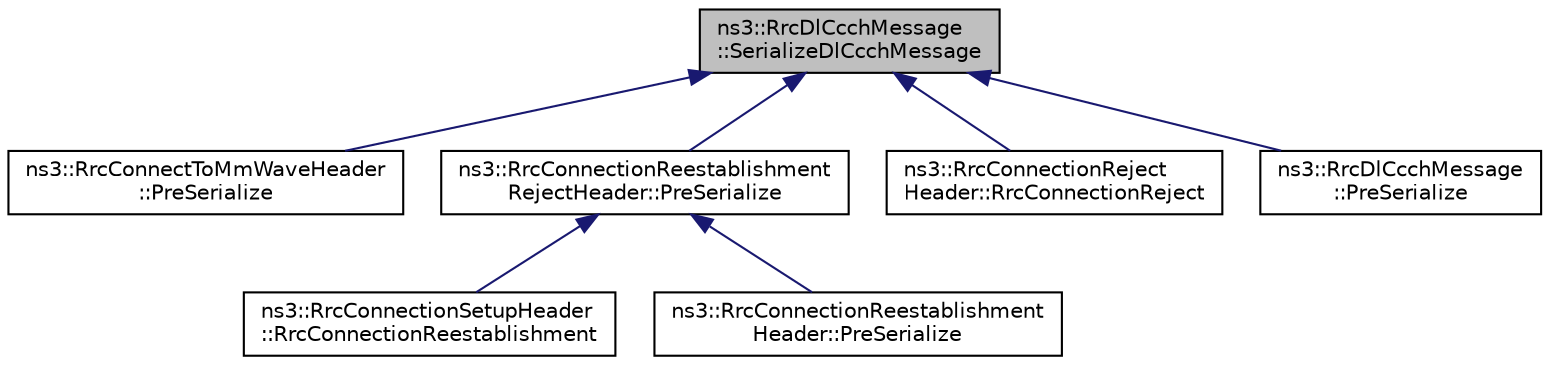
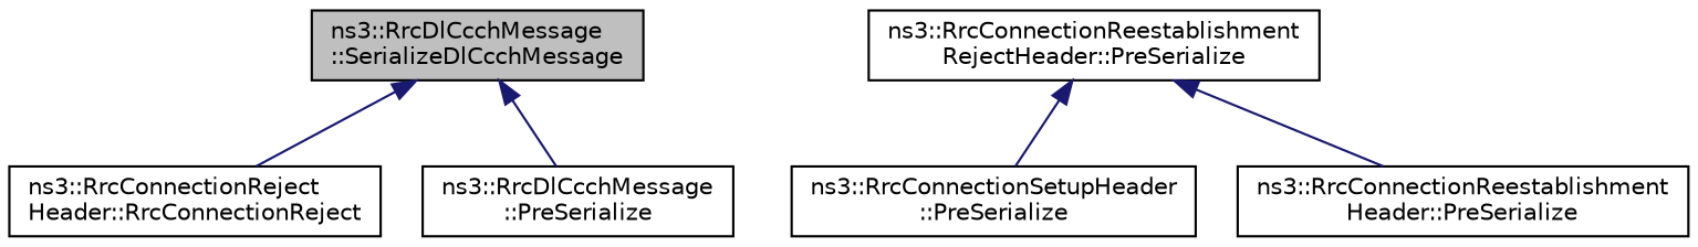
  digraph {
    rankdir=TB
    node [color=black fillcolor=white fontname=Helvetica fontsize=10 shape=record style=filled]
    edge [color=midnightblue dir=back fontname=Helvetica fontsize=10 labelfontname=Helvetica labelfontsize=10 style=solid]
    n1 [fillcolor=grey75 fontcolor=black height=0.2 label="ns3::RrcDlCcchMessage\l::SerializeDlCcchMessage" width=0.4]
-   n2 [height=0.2 label="ns3::RrcConnectToMmWaveHeader\l::PreSerialize" width=0.4]
    n3 [height=0.2 label="ns3::RrcConnectionReestablishment\lRejectHeader::PreSerialize" width=0.4]
    n4 [height=0.2 label="ns3::RrcConnectionReject\lHeader::RrcConnectionReject" width=0.4]
    n5 [height=0.2 label="ns3::RrcDlCcchMessage\l::PreSerialize" width=0.4]
-   n6 [height=0.2 label="ns3::RrcConnectionSetupHeader\l::RrcConnectionReestablishment" width=0.4]
+   n6 [height=0.2 label="ns3::RrcConnectionSetupHeader\l::PreSerialize" width=0.4]
    n7 [height=0.2 label="ns3::RrcConnectionReestablishment\lHeader::PreSerialize" width=0.4]
-   n1 -> n2
-   n1 -> n3
    n1 -> n4
    n1 -> n5
    n3 -> n6
    n3 -> n7
  }
